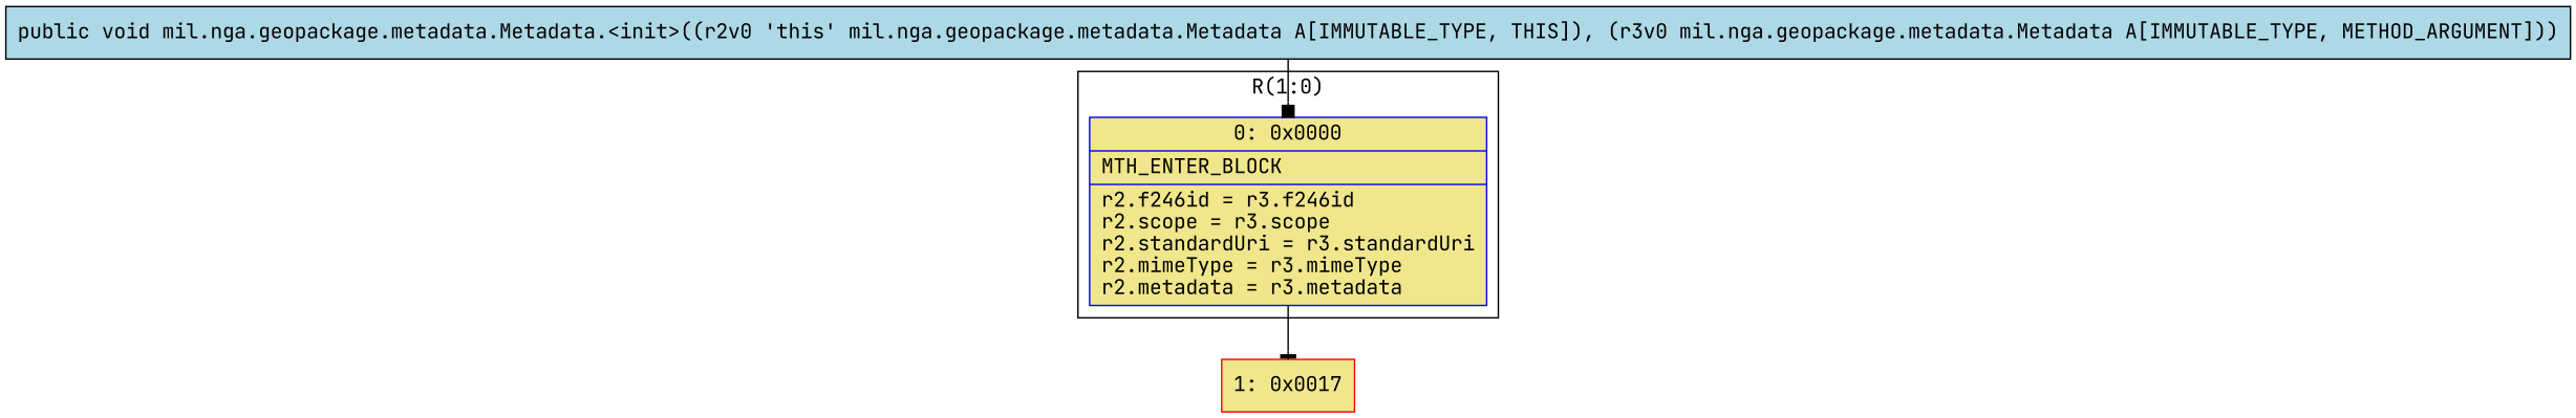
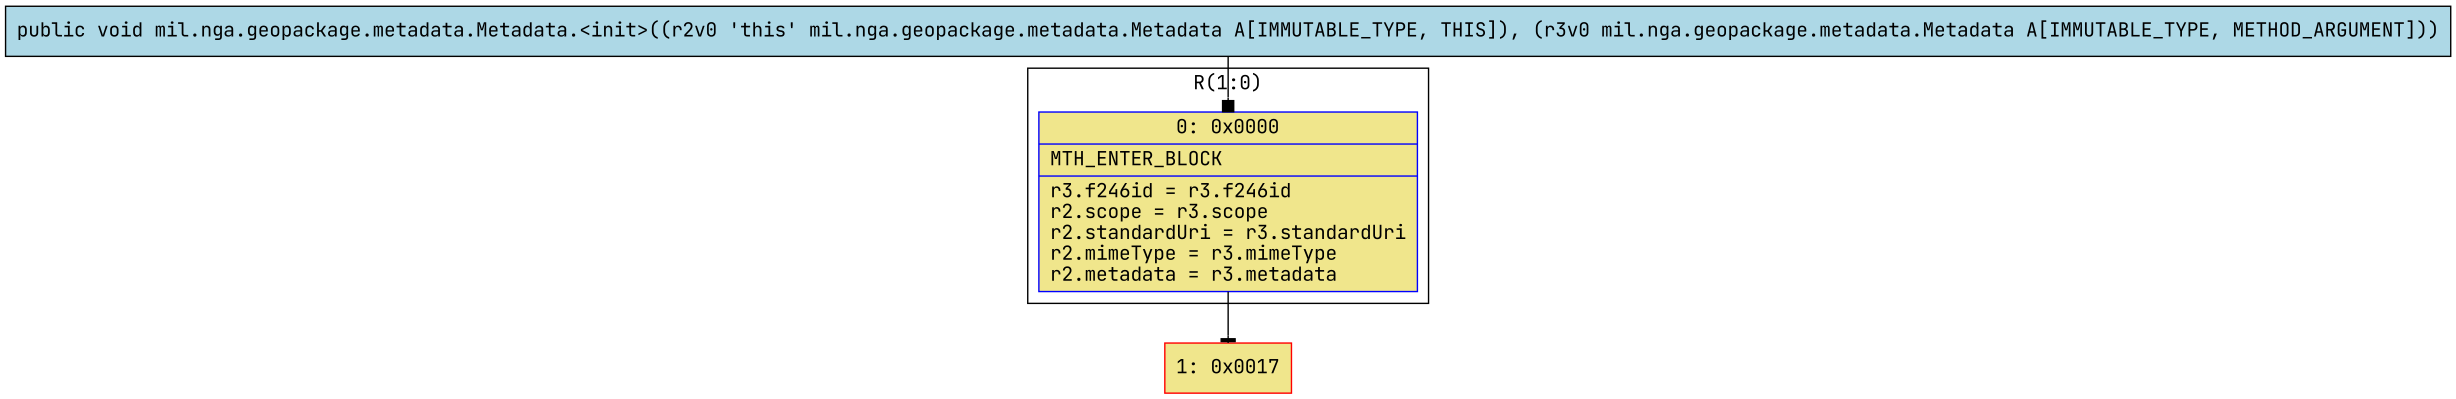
  digraph {
    fontname="JetBrains Mono"
    node [shape=record style=filled fillcolor=khaki fontname="JetBrains Mono"]
    edge [fontname="JetBrains Mono"]
-   n1 [color=blue label="{0\:\ 0x0000|MTH_ENTER_BLOCK\l|r2.f246id = r3.f246id\lr2.scope = r3.scope\lr2.standardUri = r3.standardUri\lr2.mimeType = r3.mimeType\lr2.metadata = r3.metadata\l}"]
+   n1 [color=blue label="{0\:\ 0x0000|MTH_ENTER_BLOCK\l|r3.f246id = r3.f246id\lr2.scope = r3.scope\lr2.standardUri = r3.standardUri\lr2.mimeType = r3.mimeType\lr2.metadata = r3.metadata\l}"]
    n2 [color=red label="{1\:\ 0x0017}"]
    n3 [label="{public void mil.nga.geopackage.metadata.Metadata.\<init\>((r2v0 'this' mil.nga.geopackage.metadata.Metadata A[IMMUTABLE_TYPE, THIS]), (r3v0 mil.nga.geopackage.metadata.Metadata A[IMMUTABLE_TYPE, METHOD_ARGUMENT])) }" fillcolor=lightblue]
    subgraph cluster_1 {
      label="R(1:0)"
      n1
    }
    n1 -> n2 [arrowhead=tee]
    n3 -> n1 [arrowhead=box]
  }
